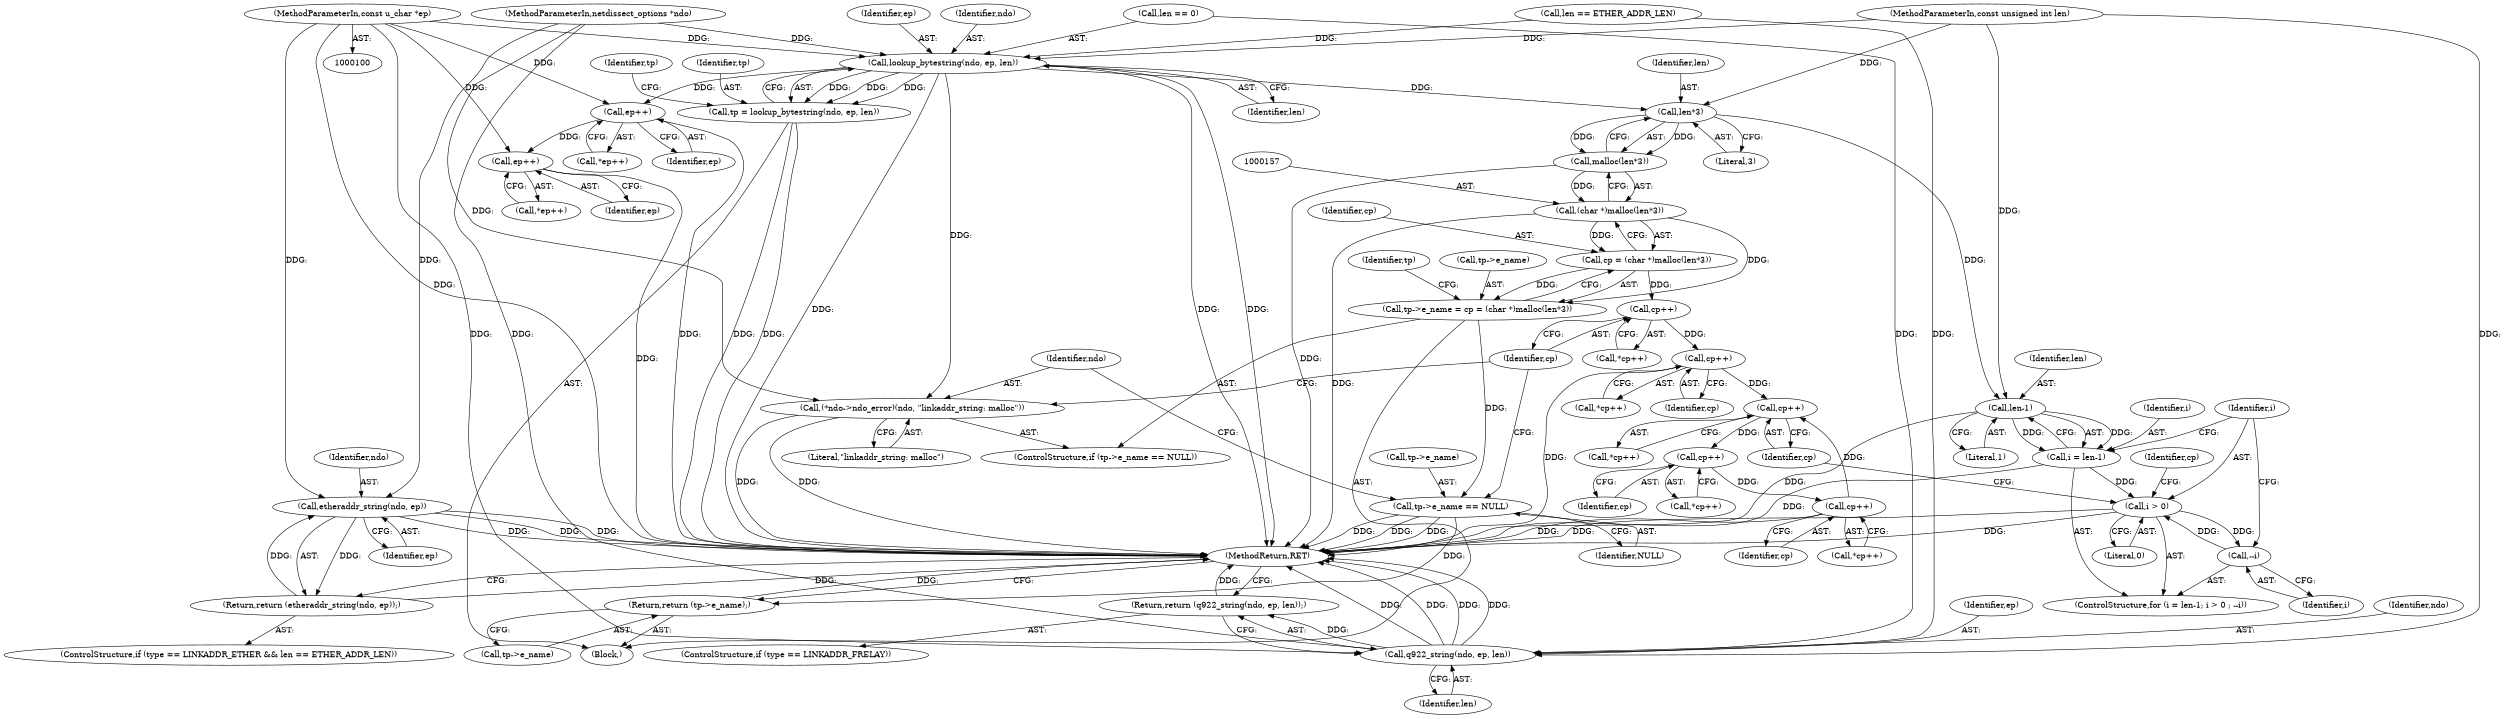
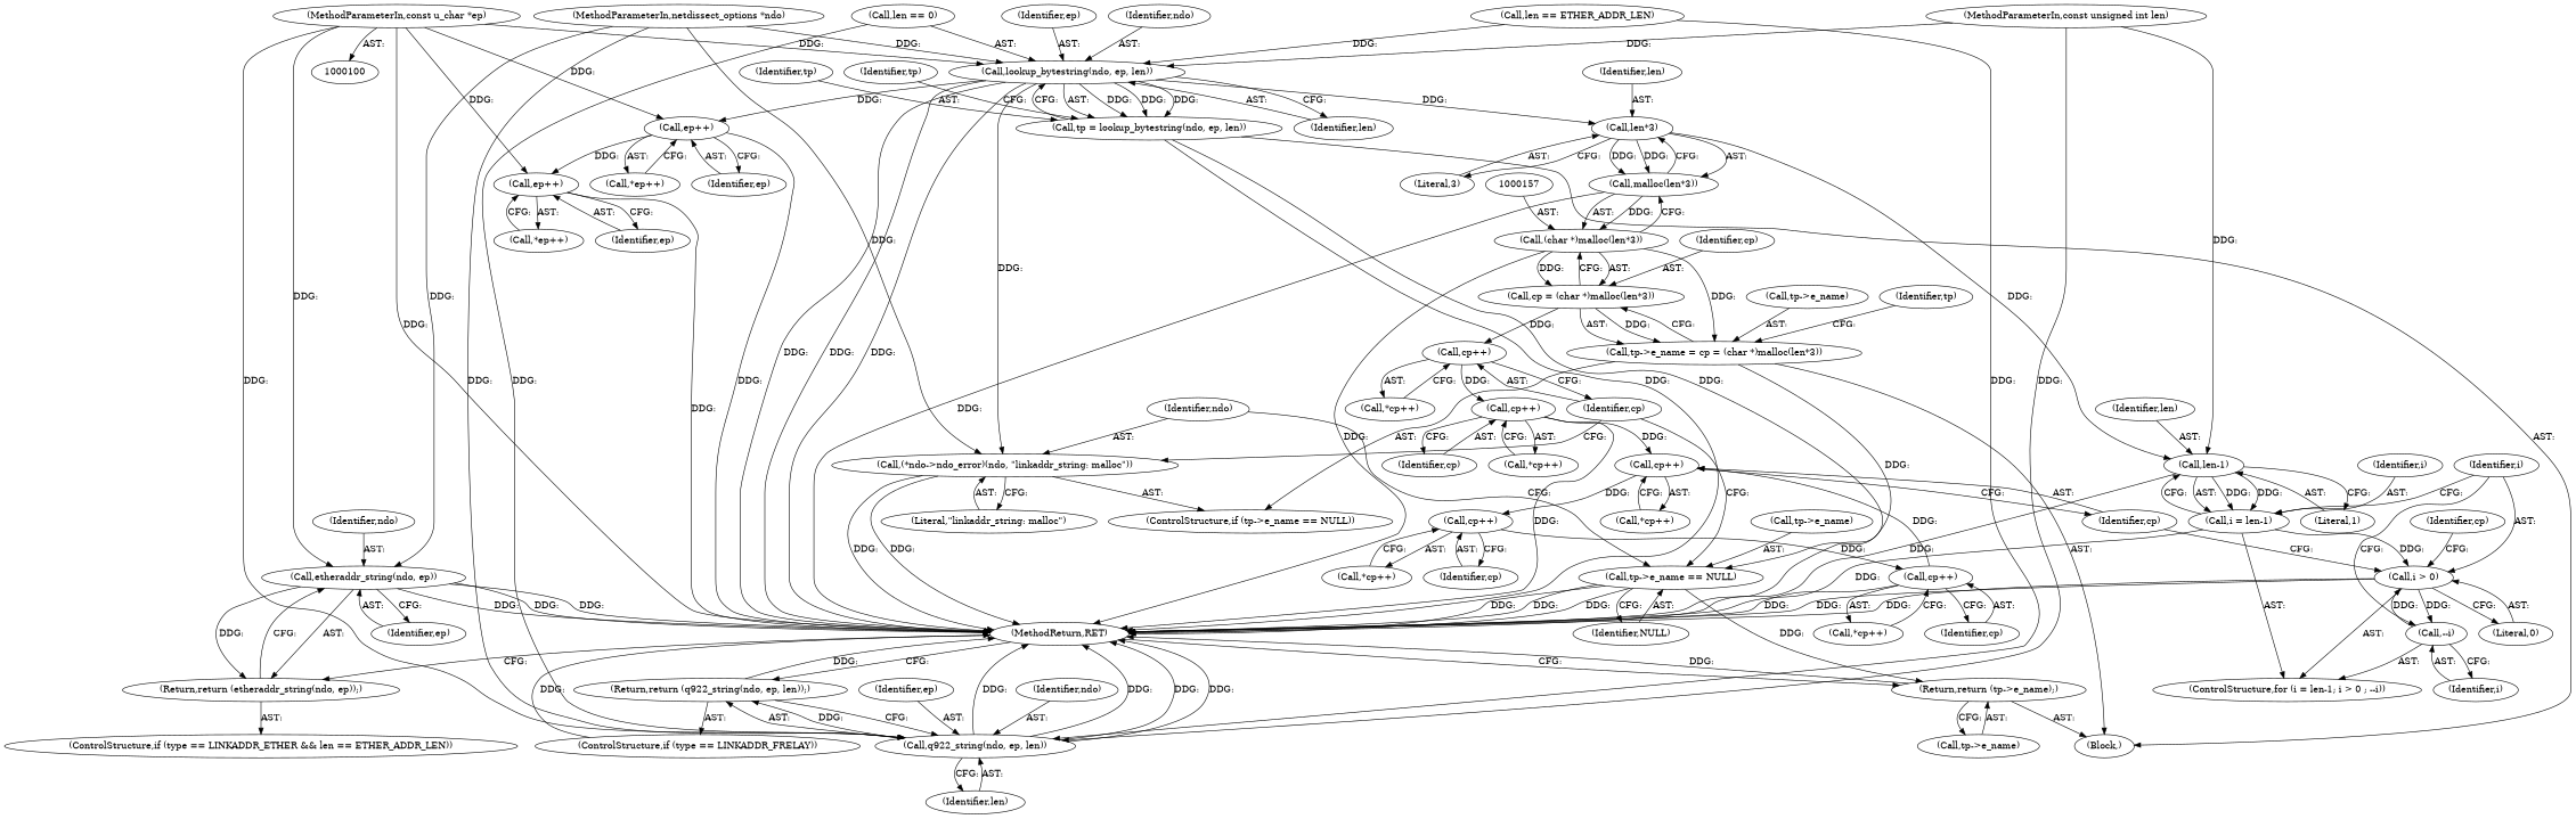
  digraph {
    n1 [label="(MethodParameterIn,const u_char *ep)"]
    n2 [label="(Call,etheraddr_string(ndo, ep))"]
    n3 [label="(Call,q922_string(ndo, ep, len))"]
    n4 [label="(Call,lookup_bytestring(ndo, ep, len))"]
    n5 [label="(Call,ep++)"]
    n6 [label="(Call,ep++)"]
    n7 [label="(MethodReturn,RET)"]
    1000100
    n9 [label="(Return,return (etheraddr_string(ndo, ep));)"]
    n10 [label="(Identifier,ep)"]
    n11 [label="(Return,return (q922_string(ndo, ep, len));)"]
    n12 [label="(Identifier,len)"]
    n13 [label="(Call,tp = lookup_bytestring(ndo, ep, len))"]
    n14 [label="(Call,len*3)"]
    n15 [label="(Call,(*ndo->ndo_error)(ndo, \"linkaddr_string: malloc\"))"]
    n16 [label="(Identifier,len)"]
    n17 [label="(Call,*ep++)"]
    n18 [label="(Identifier,ep)"]
    n19 [label="(Call,*ep++)"]
    n20 [label="(Identifier,ep)"]
    n21 [label="(Return,return (tp->e_name);)"]
    n22 [label="(ControlStructure,if (type == LINKADDR_ETHER && len == ETHER_ADDR_LEN))"]
    n23 [label="(ControlStructure,if (type == LINKADDR_FRELAY))"]
    n24 [label="(Block,)"]
    n25 [label="(Call,malloc(len*3))"]
    n26 [label="(Call,len-1)"]
    n27 [label="(Literal,3)"]
    n28 [label="(ControlStructure,if (tp->e_name == NULL))"]
    n29 [label="(Literal,\"linkaddr_string: malloc\")"]
    n30 [label="(Call,(char *)malloc(len*3))"]
    n31 [label="(Call,i = len-1)"]
    n32 [label="(Literal,1)"]
    n33 [label="(Call,tp->e_name = cp = (char *)malloc(len*3))"]
    n34 [label="(Call,cp = (char *)malloc(len*3))"]
    n35 [label="(Call,tp->e_name == NULL)"]
    n36 [label="(Call,cp++)"]
    n37 [label="(Identifier,NULL)"]
    n38 [label="(Call,tp->e_name)"]
    n39 [label="(Call,cp++)"]
    n40 [label="(Identifier,cp)"]
    n41 [label="(Call,*cp++)"]
    n42 [label="(Call,cp++)"]
    n43 [label="(Identifier,cp)"]
    n44 [label="(Call,*cp++)"]
    n45 [label="(Call,cp++)"]
    n46 [label="(Call,*cp++)"]
    n47 [label="(Identifier,cp)"]
    n48 [label="(Call,cp++)"]
    n49 [label="(Call,*cp++)"]
    n50 [label="(Identifier,cp)"]
    n51 [label="(Call,i > 0)"]
    n52 [label="(Identifier,cp)"]
    n53 [label="(Call,*cp++)"]
    n54 [label="(ControlStructure,for (i = len-1; i > 0 ; --i))"]
    n55 [label="(Call,--i)"]
    n56 [label="(Literal,0)"]
    n57 [label="(Identifier,i)"]
    n58 [label="(Identifier,len)"]
    n59 [label="(MethodParameterIn,const unsigned int len)"]
    n60 [label="(Identifier,cp)"]
    n61 [label="(Identifier,i)"]
    n62 [label="(Identifier,i)"]
    n63 [label="(Identifier,cp)"]
    n64 [label="(Identifier,ndo)"]
    n65 [label="(Identifier,ndo)"]
    n66 [label="(Identifier,tp)"]
    n67 [label="(Identifier,ep)"]
    n68 [label="(Identifier,ep)"]
    n69 [label="(Identifier,len)"]
    n70 [label="(Identifier,ndo)"]
    n71 [label="(Call,len == 0)"]
    n72 [label="(Call,tp->e_name)"]
    n73 [label="(Call,tp->e_name)"]
    n74 [label="(MethodParameterIn,netdissect_options *ndo)"]
    n75 [label="(Identifier,ndo)"]
    n76 [label="(Call,len == ETHER_ADDR_LEN)"]
    n77 [label="(Identifier,tp)"]
    n78 [label="(Identifier,tp)"]
    1000157
    n1 -> n2 [label="DDG: "]
    n1 -> n3 [label="DDG: "]
    n1 -> n4 [label="DDG: "]
    n1 -> n5 [label="DDG: "]
    n1 -> n6 [label="DDG: "]
    n1 -> n7 [label="DDG: "]
    n1 -> 1000100 [label="AST: "]
    n2 -> n7 [label="DDG: "]
    n2 -> n7 [label="DDG: "]
    n2 -> n7 [label="DDG: "]
    n2 -> n9 [label="AST: "]
    n2 -> n9 [label="DDG: "]
    n2 -> n10 [label="CFG: "]
    n3 -> n7 [label="DDG: "]
    n3 -> n7 [label="DDG: "]
    n3 -> n7 [label="DDG: "]
    n3 -> n7 [label="DDG: "]
    n3 -> n11 [label="AST: "]
    n3 -> n11 [label="DDG: "]
    n3 -> n12 [label="CFG: "]
    n4 -> n5 [label="DDG: "]
    n4 -> n7 [label="DDG: "]
    n4 -> n7 [label="DDG: "]
    n4 -> n7 [label="DDG: "]
    n4 -> n13 [label="AST: "]
    n4 -> n13 [label="DDG: "]
    n4 -> n13 [label="DDG: "]
    n4 -> n13 [label="DDG: "]
    n4 -> n14 [label="DDG: "]
    n4 -> n15 [label="DDG: "]
    n4 -> n16 [label="CFG: "]
    n5 -> n6 [label="DDG: "]
    n5 -> n7 [label="DDG: "]
    n5 -> n17 [label="AST: "]
    n5 -> n18 [label="CFG: "]
    n6 -> n7 [label="DDG: "]
    n6 -> n19 [label="AST: "]
    n6 -> n20 [label="CFG: "]
    n7 -> n9 [label="CFG: "]
    n7 -> n11 [label="CFG: "]
    n7 -> n21 [label="CFG: "]
-   n9 -> n2 [label="DDG: "]
-   n9 -> n7 [label="DDG: "]
+   n9 -> n2 [label="CFG: "]
+   n23 -> n7 [label="DDG: "]
    n9 -> n22 [label="AST: "]
    n10 -> n2 [label="AST: "]
    n11 -> n3 [label="CFG: "]
    n11 -> n7 [label="DDG: "]
    n11 -> n23 [label="AST: "]
    n12 -> n3 [label="AST: "]
    n13 -> n4 [label="CFG: "]
    n13 -> n7 [label="DDG: "]
    n13 -> n7 [label="DDG: "]
    n13 -> n24 [label="AST: "]
    n14 -> n25 [label="AST: "]
    n14 -> n25 [label="DDG: "]
    n14 -> n25 [label="DDG: "]
    n14 -> n26 [label="DDG: "]
    n14 -> n27 [label="CFG: "]
    n15 -> n7 [label="DDG: "]
    n15 -> n7 [label="DDG: "]
    n15 -> n28 [label="AST: "]
    n15 -> n29 [label="CFG: "]
    n16 -> n4 [label="AST: "]
    n17 -> n5 [label="CFG: "]
    n18 -> n5 [label="AST: "]
    n19 -> n6 [label="CFG: "]
    n20 -> n6 [label="AST: "]
    n21 -> n7 [label="DDG: "]
    n21 -> n24 [label="AST: "]
    n21 -> n38 [label="CFG: "]
    n25 -> n7 [label="DDG: "]
    n25 -> n14 [label="CFG: "]
    n25 -> n30 [label="AST: "]
    n25 -> n30 [label="DDG: "]
    n26 -> n7 [label="DDG: "]
    n26 -> n31 [label="AST: "]
    n26 -> n31 [label="DDG: "]
    n26 -> n31 [label="DDG: "]
    n26 -> n32 [label="CFG: "]
    n27 -> n14 [label="AST: "]
    n29 -> n15 [label="AST: "]
    n30 -> n7 [label="DDG: "]
    n30 -> n25 [label="CFG: "]
    n30 -> n33 [label="DDG: "]
    n30 -> n34 [label="AST: "]
    n30 -> n34 [label="DDG: "]
    n31 -> n7 [label="DDG: "]
    n31 -> n26 [label="CFG: "]
    n31 -> n51 [label="DDG: "]
    n31 -> n54 [label="AST: "]
    n32 -> n26 [label="AST: "]
    n33 -> n24 [label="AST: "]
    n33 -> n28 [label="AST: "]
    n33 -> n34 [label="CFG: "]
    n33 -> n35 [label="DDG: "]
    n34 -> n30 [label="CFG: "]
    n34 -> n33 [label="AST: "]
    n34 -> n33 [label="DDG: "]
    n34 -> n36 [label="DDG: "]
    n35 -> n7 [label="DDG: "]
    n35 -> n7 [label="DDG: "]
    n35 -> n7 [label="DDG: "]
    n35 -> n21 [label="DDG: "]
    n35 -> n37 [label="CFG: "]
    n36 -> n39 [label="DDG: "]
    n36 -> n40 [label="CFG: "]
    n36 -> n41 [label="AST: "]
    n37 -> n35 [label="AST: "]
    n38 -> n21 [label="AST: "]
    n39 -> n7 [label="DDG: "]
    n39 -> n42 [label="DDG: "]
    n39 -> n43 [label="CFG: "]
    n39 -> n44 [label="AST: "]
    n40 -> n15 [label="CFG: "]
    n40 -> n35 [label="CFG: "]
    n40 -> n36 [label="AST: "]
    n41 -> n36 [label="CFG: "]
    n42 -> n45 [label="DDG: "]
    n42 -> n46 [label="AST: "]
    n42 -> n47 [label="CFG: "]
    n43 -> n39 [label="AST: "]
    n44 -> n39 [label="CFG: "]
    n45 -> n48 [label="DDG: "]
    n45 -> n49 [label="AST: "]
    n45 -> n50 [label="CFG: "]
    n46 -> n42 [label="CFG: "]
    n47 -> n42 [label="AST: "]
    n47 -> n51 [label="CFG: "]
    n48 -> n7 [label="DDG: "]
    n48 -> n42 [label="DDG: "]
    n48 -> n52 [label="CFG: "]
    n48 -> n53 [label="AST: "]
    n49 -> n45 [label="CFG: "]
    n50 -> n45 [label="AST: "]
    n51 -> n7 [label="DDG: "]
    n51 -> n7 [label="DDG: "]
    n51 -> n54 [label="AST: "]
    n51 -> n55 [label="DDG: "]
    n51 -> n56 [label="CFG: "]
    n52 -> n48 [label="AST: "]
    n53 -> n48 [label="CFG: "]
    n55 -> n51 [label="DDG: "]
    n55 -> n54 [label="AST: "]
    n55 -> n57 [label="CFG: "]
    n56 -> n51 [label="AST: "]
    n57 -> n55 [label="AST: "]
    n58 -> n14 [label="AST: "]
    n59 -> n3 [label="DDG: "]
    n59 -> n4 [label="DDG: "]
-   n59 -> n14 [label="DDG: "]
    n59 -> n26 [label="DDG: "]
    n60 -> n34 [label="AST: "]
    n61 -> n31 [label="AST: "]
    n62 -> n31 [label="CFG: "]
    n62 -> n51 [label="AST: "]
    n62 -> n55 [label="CFG: "]
    n63 -> n51 [label="CFG: "]
    n64 -> n15 [label="AST: "]
    n64 -> n35 [label="CFG: "]
    n65 -> n2 [label="AST: "]
    n66 -> n33 [label="CFG: "]
    n67 -> n4 [label="AST: "]
    n68 -> n3 [label="AST: "]
    n69 -> n26 [label="AST: "]
    n70 -> n3 [label="AST: "]
    n71 -> n3 [label="DDG: "]
    n71 -> n4 [label="AST: "]
    n72 -> n35 [label="AST: "]
    n73 -> n33 [label="AST: "]
    n74 -> n2 [label="DDG: "]
    n74 -> n3 [label="DDG: "]
    n74 -> n4 [label="DDG: "]
    n74 -> n15 [label="DDG: "]
    n75 -> n4 [label="AST: "]
    n76 -> n3 [label="DDG: "]
    n76 -> n4 [label="DDG: "]
    n77 -> n13 [label="CFG: "]
    n78 -> n13 [label="AST: "]
    1000157 -> n30 [label="AST: "]
  }
